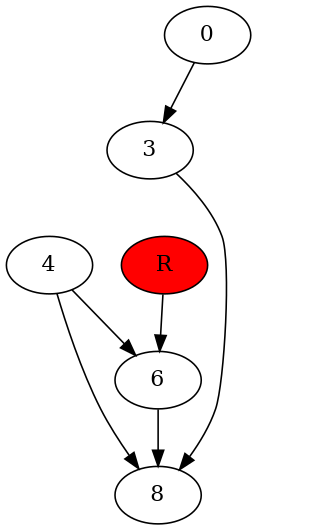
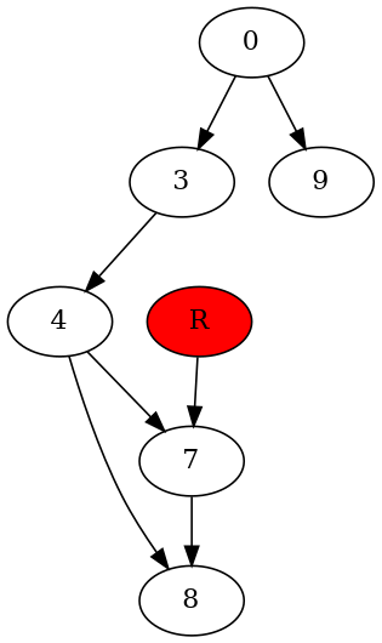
  digraph {
    n1 [label=0]
    3
+   9
    4
-   7 [label=6]
+   7
    8
    R [fillcolor="#ff0000" style=filled]
    n1 -> 3
-   3 -> 8
+   n1 -> 9
+   3 -> 4
    4 -> 7
    4 -> 8
    7 -> 8
    R -> 7
  }
